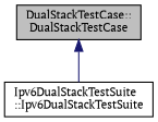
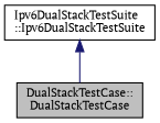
  digraph {
    rankdir=TB
    fontname="PT Serif"
    node [color=black fontname="PT Serif" fontsize=10 shape=record style=filled]
    n1 [fillcolor=grey75 fontcolor=black height=0.2 label="DualStackTestCase::\lDualStackTestCase" width=0.4]
    n2 [fillcolor=white height=0.2 label="Ipv6DualStackTestSuite\l::Ipv6DualStackTestSuite" width=0.4]
-   n1 -> n2 [color=midnightblue dir=back fontname="PT Serif" fontsize=10 labelfontname=Helvetica labelfontsize=10 style=solid]
+   n2 -> n1 [color=midnightblue dir=back fontname="PT Serif" fontsize=10 labelfontname=Helvetica labelfontsize=10 style=solid]
  }
